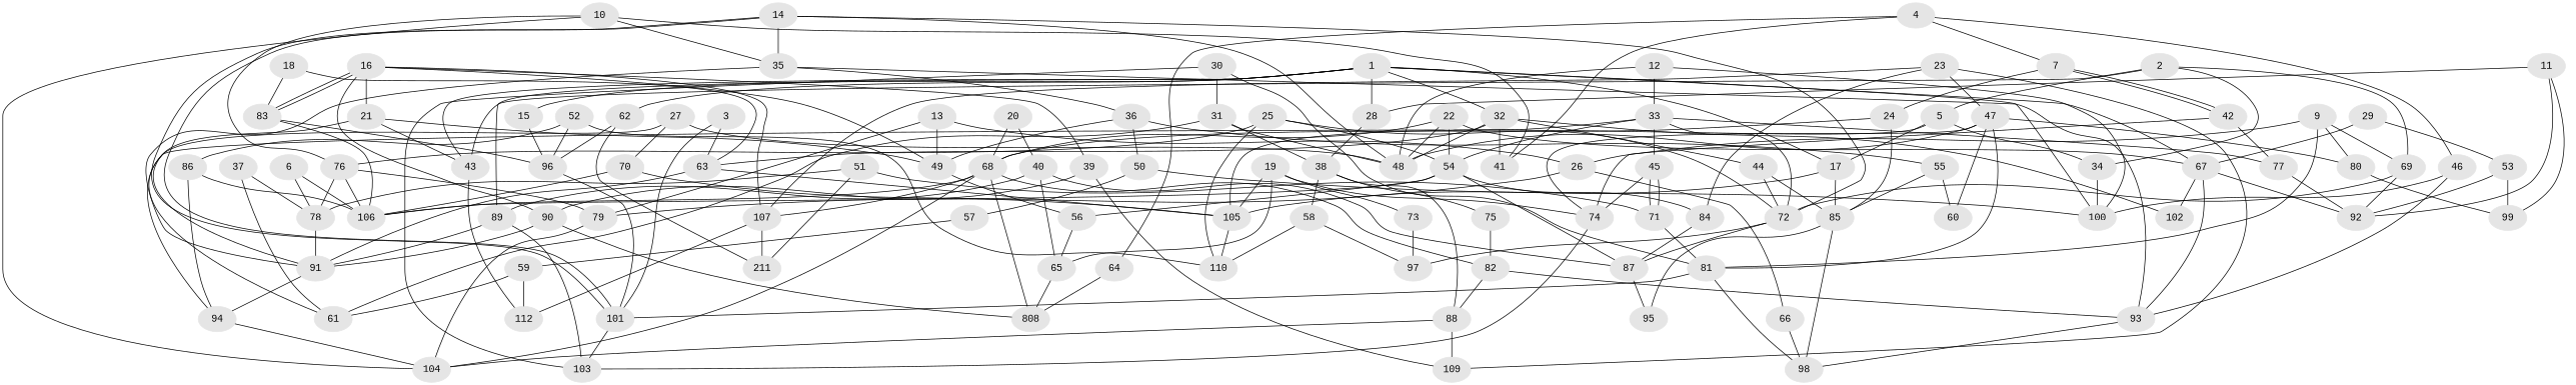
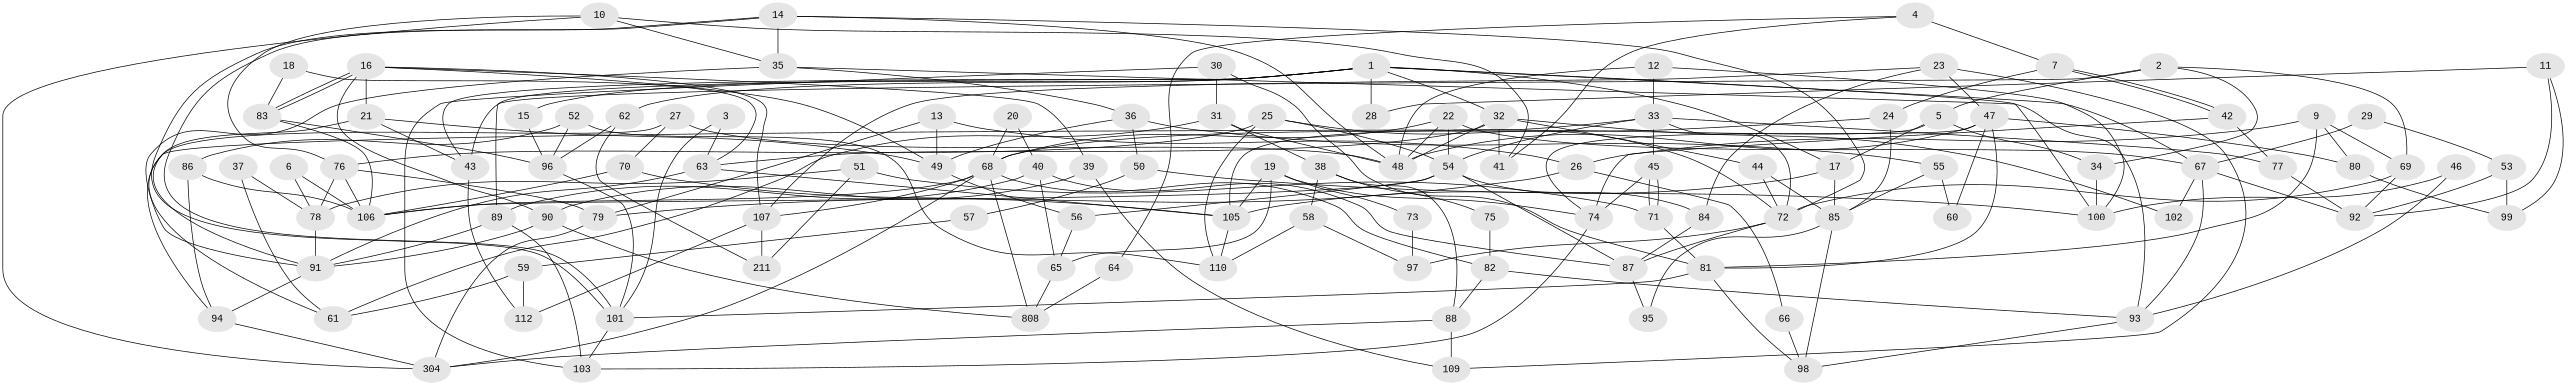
  graph {
    fontname="Liberation Mono"
    node [color=gray90 fontname="Liberation Mono" style=filled]
    edge [fontname="Liberation Mono"]
    1
    15
    17
    28
    32
    43
    62
    67
    89
    100
    96
    105
    85
    38
    63
    41
    48
    44
    102
    112
    n21 [label=211]
    92
    93
    91
    103
    2
    5
    34
    69
    72
    3
    101
    4
    7
    46
    64
    24
    42
    n39 [label=808]
    110
    6
    78
    106
    68
    74
    77
    9
    26
    80
    81
    79
    66
    99
    98
    10
    35
    76
-   104
+   104 [label=304]
    36
    11
    12
    33
    54
    45
    94
    13
    49
    56
    14
    87
    97
    16
    21
    39
    83
    90
    107
    109
    95
    18
    19
    65
    73
    20
    40
    82
    22
    84
    23
    47
    60
    25
    27
    61
    70
    58
    75
    88
    29
    53
    30
    31
    71
    50
    55
    57
    37
    59
    51
    52
    86
    1 -- 15
    1 -- 17
    1 -- 28
    1 -- 32
    1 -- 43
    1 -- 62
    1 -- 67
    1 -- 89
    1 -- 100
    15 -- 96
    17 -- 105
    17 -- 85
-   28 -- 38
    32 -- 63
    32 -- 41
    32 -- 48
    32 -- 44
    32 -- 102
    43 -- 112
    62 -- 96
    62 -- n21
    67 -- 102
    67 -- 92
    67 -- 93
    89 -- 91
    89 -- 103
    96 -- 101
    105 -- 110
    85 -- 98
    85 -- 95
    38 -- 58
    38 -- 75
    38 -- 88
    63 -- 105
    63 -- 91
    44 -- 85
    44 -- 72
    93 -- 98
    91 -- 94
    2 -- 43
    2 -- 5
    2 -- 34
    2 -- 69
    5 -- 17
    5 -- 105
    5 -- 34
    34 -- 100
    69 -- 92
    69 -- 72
    72 -- 87
    72 -- 97
    3 -- 63
    3 -- 101
    101 -- 103
    4 -- 41
    4 -- 7
-   4 -- 46
    4 -- 64
    7 -- 24
    7 -- 42
    7 -- 42
    46 -- 100
    46 -- 93
    64 -- n39
    24 -- 85
    24 -- 68
    42 -- 74
    42 -- 77
    6 -- 78
    6 -- 106
    78 -- 91
    68 -- n39
    68 -- 106
    68 -- 104
    68 -- 107
    68 -- 82
    74 -- 103
    77 -- 92
    9 -- 69
    9 -- 26
    9 -- 80
    9 -- 81
    26 -- 79
    26 -- 66
    80 -- 99
    81 -- 101
    81 -- 98
    79 -- 104
    66 -- 98
    10 -- 41
    10 -- 35
    10 -- 76
    10 -- 104
    35 -- 93
    35 -- 91
    35 -- 36
    76 -- 78
    76 -- 106
    76 -- 79
    36 -- 49
    36 -- 50
    36 -- 55
    11 -- 28
    11 -- 92
    11 -- 99
    12 -- 100
    12 -- 48
    12 -- 33
    33 -- 72
    33 -- 77
    33 -- 54
    33 -- 45
    33 -- 94
    54 -- 106
    54 -- 56
    54 -- 87
    54 -- 84
    45 -- 74
    45 -- 71
    45 -- 71
    94 -- 104
    13 -- 26
    13 -- 79
    13 -- 49
    49 -- 56
    56 -- 65
    14 -- 48
    14 -- 72
    14 -- 101
    14 -- 101
    14 -- 35
    87 -- 95
    16 -- 49
    16 -- 21
    16 -- 39
    16 -- 83
    16 -- 83
    16 -- 90
    16 -- 107
    21 -- 43
    21 -- 91
    21 -- 49
    39 -- 90
    39 -- 109
    83 -- 96
    83 -- 106
    90 -- 91
    90 -- n39
    107 -- 112
    107 -- n21
    18 -- 63
    18 -- 83
    19 -- 105
    19 -- 74
    19 -- 65
    19 -- 73
    65 -- n39
    73 -- 97
    20 -- 68
    20 -- 40
    40 -- 89
    40 -- 87
    40 -- 65
    82 -- 93
    82 -- 88
    22 -- 67
    22 -- 48
    22 -- 68
    22 -- 54
    84 -- 87
    23 -- 107
    23 -- 109
    23 -- 84
    23 -- 47
    47 -- 48
    47 -- 74
    47 -- 80
    47 -- 81
    47 -- 60
    25 -- 72
    25 -- 110
    25 -- 76
    25 -- 54
    27 -- 48
    27 -- 61
    27 -- 70
    70 -- 105
    70 -- 106
    58 -- 110
    58 -- 97
    75 -- 82
    88 -- 104
    88 -- 109
    29 -- 67
    29 -- 53
    53 -- 92
    53 -- 99
    30 -- 103
    30 -- 81
    30 -- 31
    31 -- 38
    31 -- 48
    31 -- 61
    71 -- 81
    50 -- 100
    50 -- 57
    55 -- 85
    55 -- 60
    57 -- 59
    37 -- 78
    37 -- 61
    59 -- 112
    59 -- 61
    51 -- n21
    51 -- 78
    51 -- 71
    52 -- 96
    52 -- 110
    52 -- 86
    86 -- 106
    86 -- 94
  }
